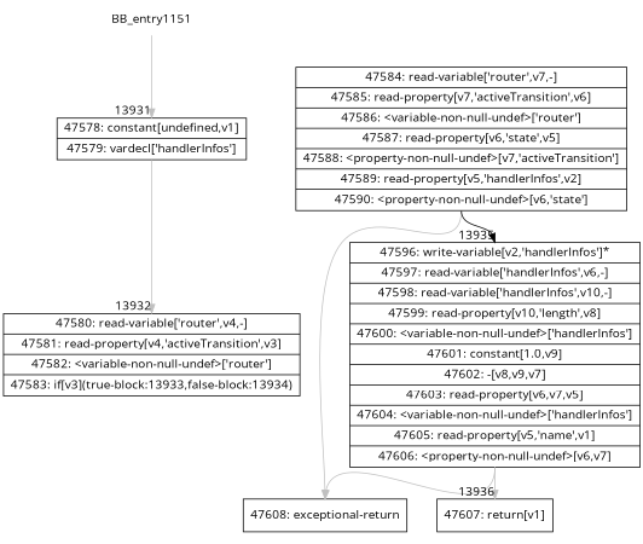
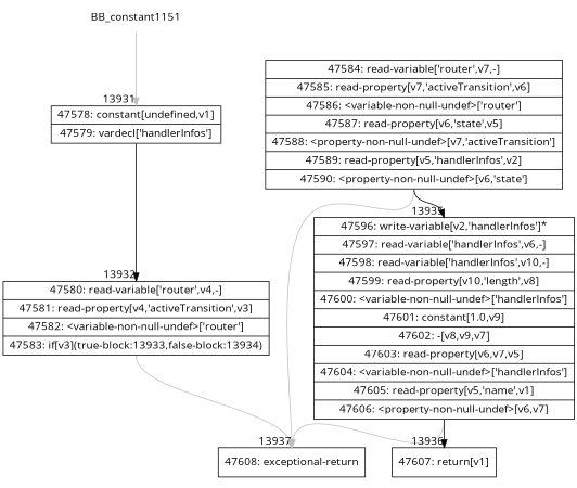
  digraph {
    fontname="Open Sans"
    rankdir=TD
    node [fontname="Open Sans" shape=record]
    edge [color=gray fontname="Open Sans" headport=n tailport=s]
-   BB_entry1151 [shape=none]
+   BB_entry1151 [shape=none label=BB_constant1151]
    n2 [label="{47578: constant[undefined,v1]|47579: vardecl['handlerInfos']}"]
    n3 [label="{47580: read-variable['router',v4,-]|47581: read-property[v4,'activeTransition',v3]|47582: \<variable-non-null-undef\>['router']|47583: if[v3](true-block:13933,false-block:13934)}"]
    n4 [label="{47608: exceptional-return}"]
    n5 [label="{47584: read-variable['router',v7,-]|47585: read-property[v7,'activeTransition',v6]|47586: \<variable-non-null-undef\>['router']|47587: read-property[v6,'state',v5]|47588: \<property-non-null-undef\>[v7,'activeTransition']|47589: read-property[v5,'handlerInfos',v2]|47590: \<property-non-null-undef\>[v6,'state']}"]
    n6 [label="{47596: write-variable[v2,'handlerInfos']*|47597: read-variable['handlerInfos',v6,-]|47598: read-variable['handlerInfos',v10,-]|47599: read-property[v10,'length',v8]|47600: \<variable-non-null-undef\>['handlerInfos']|47601: constant[1.0,v9]|47602: -[v8,v9,v7]|47603: read-property[v6,v7,v5]|47604: \<variable-non-null-undef\>['handlerInfos']|47605: read-property[v5,'name',v1]|47606: \<property-non-null-undef\>[v6,v7]}"]
    n7 [label="{47607: return[v1]}"]
    BB_entry1151 -> n2 [headlabel="    13931"]
-   n2 -> n3 [headlabel="      13932"]
+   n2 -> n3 [headlabel="      13932" color=""]
+   n3 -> n4 [headlabel="      13937"]
    n5 -> n4
    n5 -> n6 [headlabel="      13935" color=""]
    n6 -> n4
-   n6 -> n7 [headlabel="      13936"]
+   n6 -> n7 [headlabel="      13936" color=""]
  }
